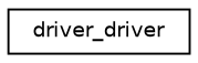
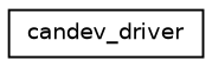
  digraph {
    rankdir=LR
-   n1 [color=black fillcolor=white fontname=Helvetica fontsize=10 height=0.2 label=driver_driver shape=record style=filled width=0.4]
+   n1 [color=black fillcolor=white fontname=Helvetica fontsize=10 height=0.2 label=candev_driver shape=record style=filled width=0.4]
  }
